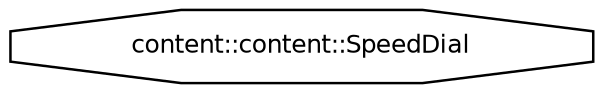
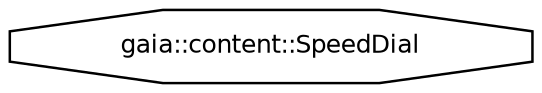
  digraph {
    rankdir=LR
-   n1 [color=black fillcolor=white fontname=Helvetica fontsize=10 height=0.2 label="content::content::SpeedDial" shape=octagon style=filled width=0.4]
+   n1 [color=black fillcolor=white fontname=Helvetica fontsize=10 height=0.2 label="gaia::content::SpeedDial" shape=octagon style=filled width=0.4]
  }
